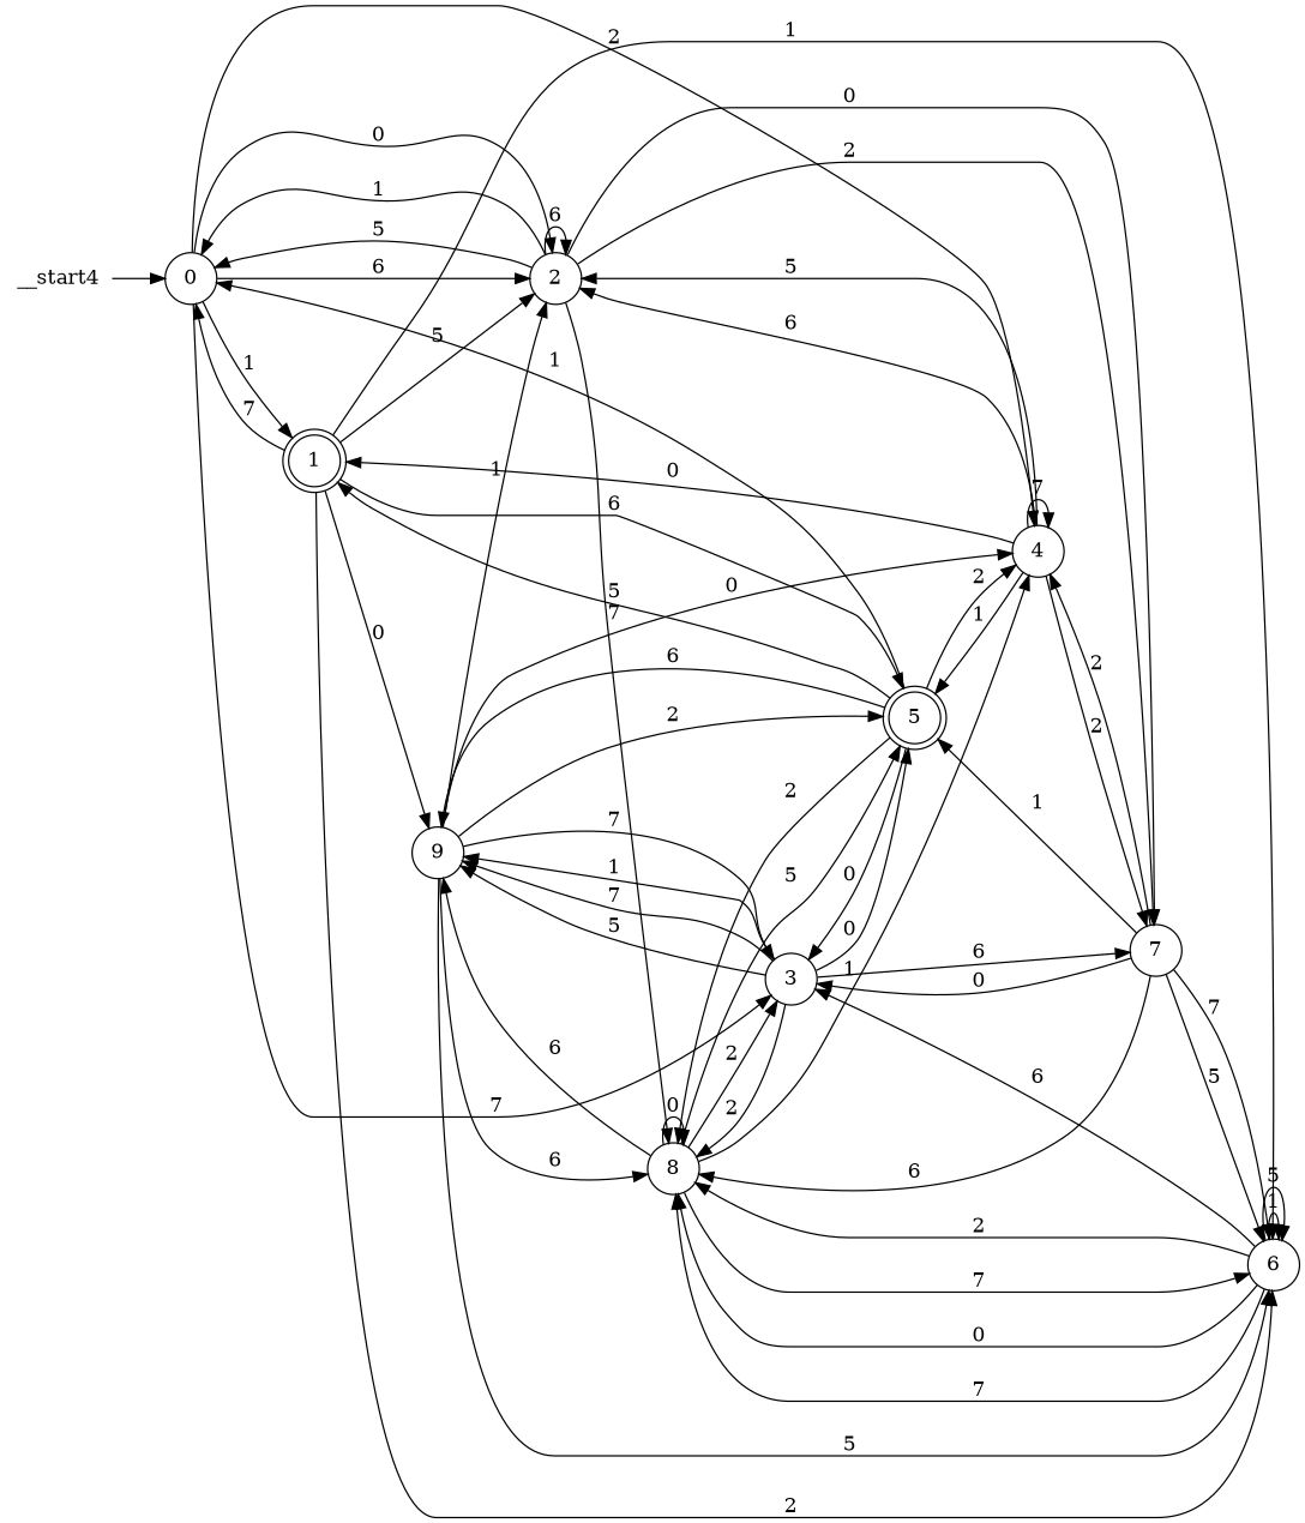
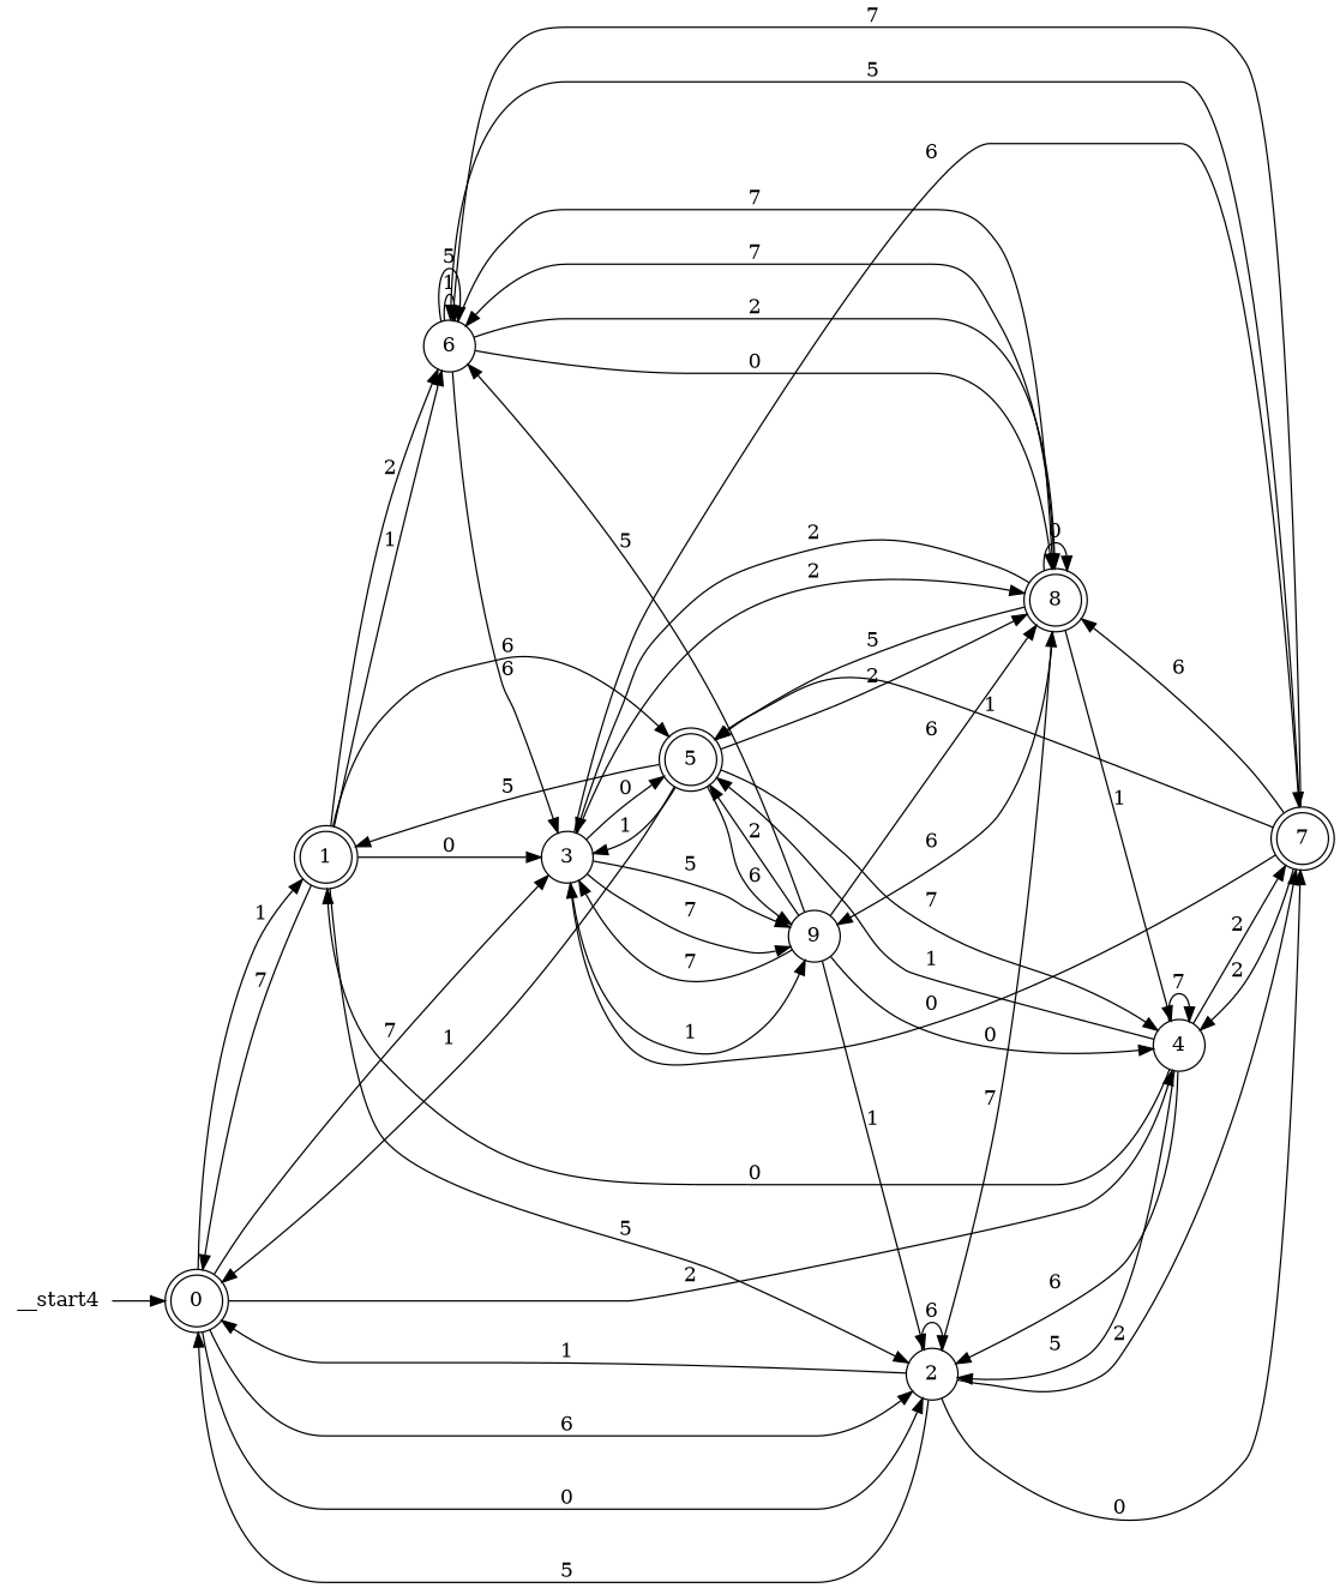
  digraph {
    rankdir=LR
    node [shape=circle]
-   n1 [label=0]
+   n1 [label=0 shape=doublecircle]
    n2 [label=1 shape=doublecircle]
    n3 [label=2]
    n4 [label=3]
    n5 [label=4]
    n6 [label=5 shape=doublecircle]
    n7 [label=6]
-   n8 [label=7]
-   n9 [label=8]
+   n8 [label=7 shape=doublecircle]
+   n9 [label=8 shape=doublecircle]
    n10 [label=9]
    n11 [height=0 label=__start4 shape=none width=0]
    n1 -> n2 [label=1]
    n1 -> n3 [label=6]
    n1 -> n3 [label=0]
    n1 -> n4 [label=7]
    n1 -> n5 [label=2]
    n2 -> n1 [label=7]
    n2 -> n3 [label=5]
-   n2 -> n10 [label=0]
+   n2 -> n4 [label=0]
    n2 -> n6 [label=6]
    n2 -> n7 [label=1]
    n2 -> n7 [label=2]
    n3 -> n1 [label=1]
    n3 -> n1 [label=5]
    n3 -> n3 [label=6]
    n3 -> n8 [label=0]
    n3 -> n8 [label=2]
    n3 -> n9 [label=7]
    n4 -> n6 [label=0]
    n4 -> n8 [label=6]
    n4 -> n9 [label=2]
    n4 -> n10 [label=1]
    n4 -> n10 [label=7]
    n4 -> n10 [label=5]
    n5 -> n2 [label=0]
    n5 -> n3 [label=6]
    n5 -> n3 [label=5]
    n5 -> n5 [label=7]
    n5 -> n6 [label=1]
    n5 -> n8 [label=2]
    n6 -> n1 [label=1]
    n6 -> n2 [label=5]
-   n6 -> n4 [label=0]
-   n6 -> n5 [label=2]
+   n6 -> n4 [label=1]
+   n6 -> n5 [label=7]
    n6 -> n9 [label=2]
    n6 -> n10 [label=6]
    n7 -> n4 [label=6]
    n7 -> n7 [label=1]
    n7 -> n7 [label=5]
    n7 -> n9 [label=0]
    n7 -> n9 [label=7]
    n7 -> n9 [label=2]
    n8 -> n4 [label=0]
    n8 -> n5 [label=2]
    n8 -> n6 [label=1]
    n8 -> n7 [label=7]
    n8 -> n7 [label=5]
    n8 -> n9 [label=6]
    n9 -> n4 [label=2]
    n9 -> n5 [label=1]
    n9 -> n6 [label=5]
    n9 -> n7 [label=7]
    n9 -> n9 [label=0]
    n9 -> n10 [label=6]
    n10 -> n3 [label=1]
    n10 -> n4 [label=7]
    n10 -> n5 [label=0]
    n10 -> n6 [label=2]
    n10 -> n7 [label=5]
    n10 -> n9 [label=6]
    n11 -> n1
  }
